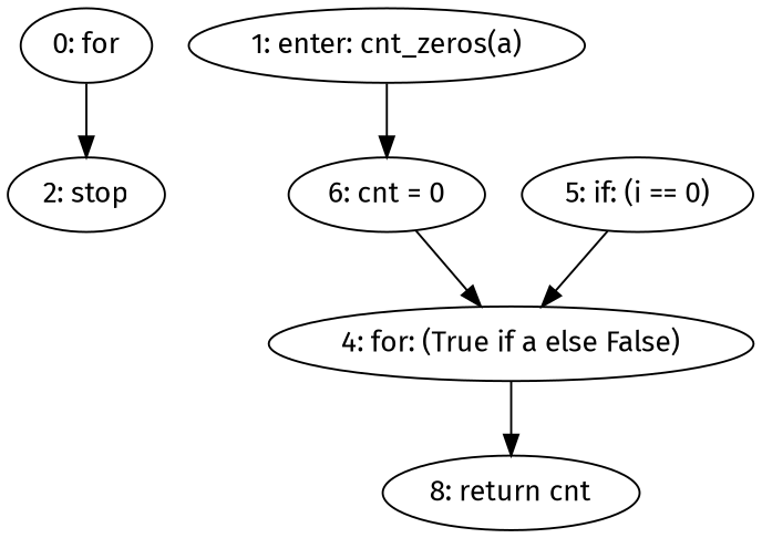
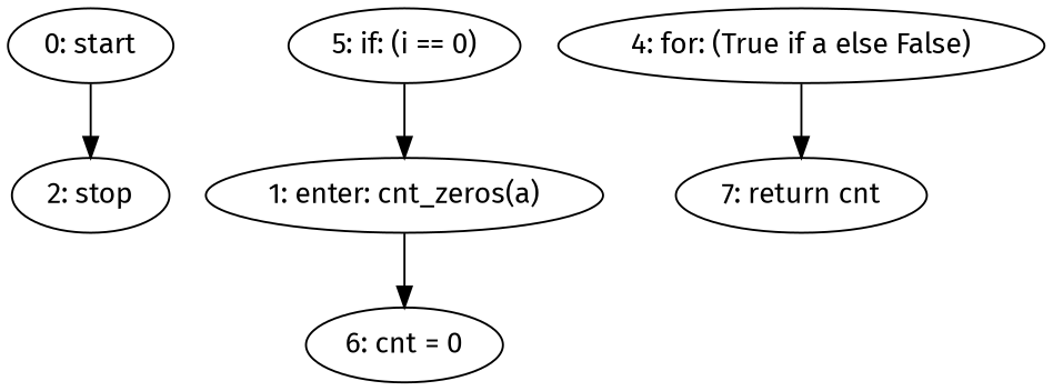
  strict digraph {
    fontname="Fira Sans"
    node [fontname="Fira Sans"]
    edge [fontname="Fira Sans"]
-   n1 [label="0: for"]
+   n1 [label="0: start"]
    n2 [label="2: stop"]
    n3 [label="1: enter: cnt_zeros(a)"]
    n4 [label="6: cnt = 0"]
    n5 [label="4: for: (True if a else False)"]
-   n6 [label="8: return cnt"]
+   n6 [label="7: return cnt"]
    n7 [label="5: if: (i == 0)"]
    n1 -> n2
    n3 -> n4
-   n4 -> n5
    n5 -> n6
-   n7 -> n5
+   n7 -> n3
  }
